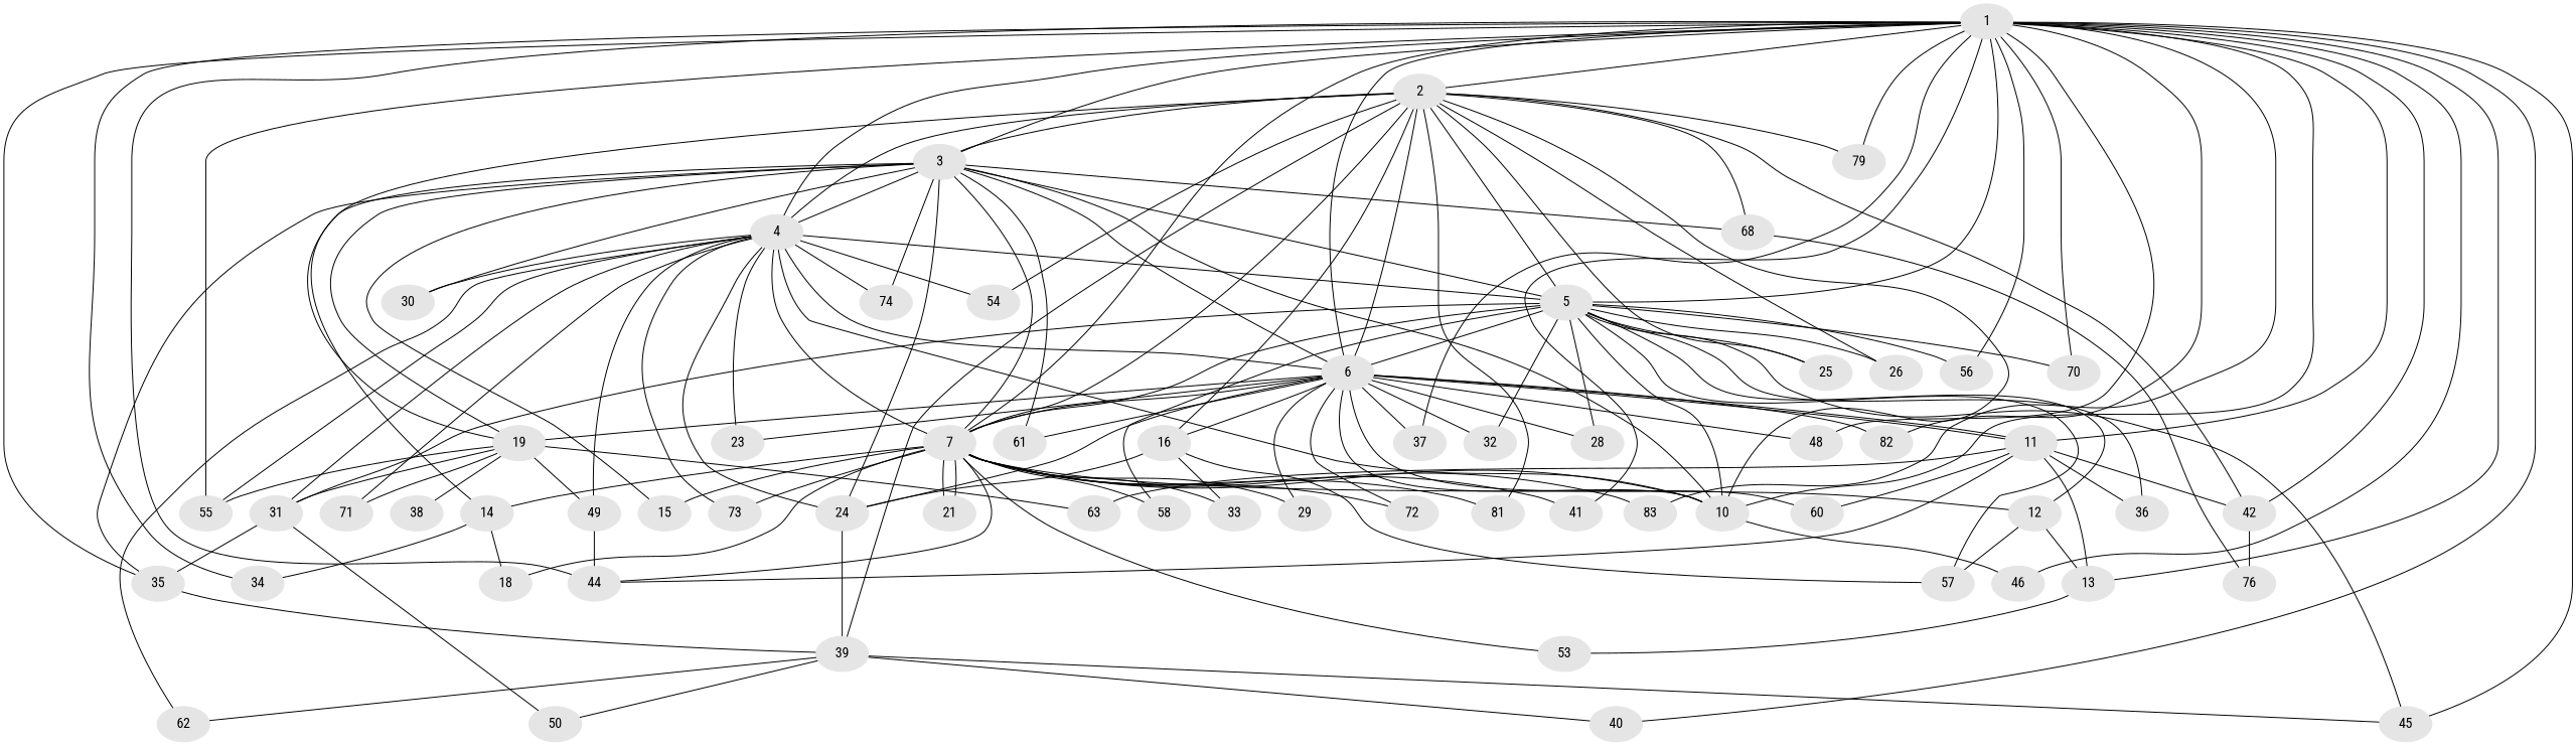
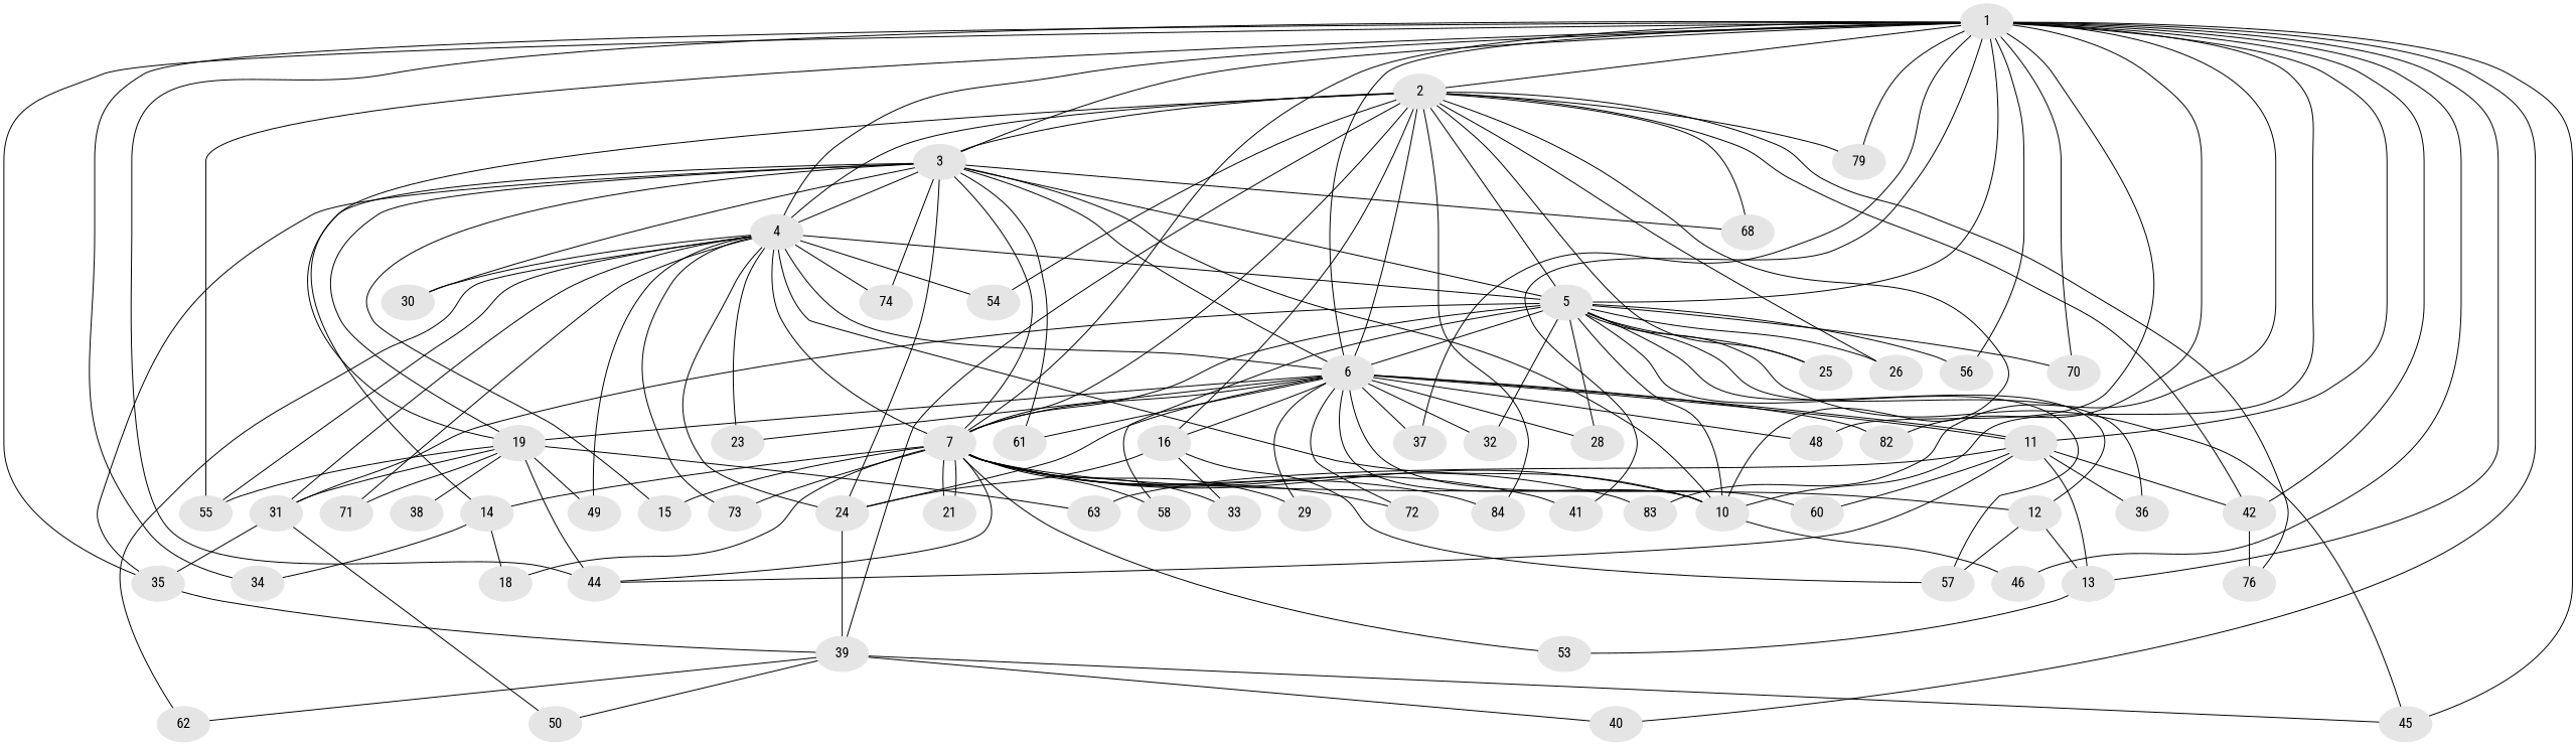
  graph {
    fontname="Roboto Condensed"
    node [color=gray90 fontname="Roboto Condensed" style=filled]
    edge [fontname="Roboto Condensed"]
    1 [super="+78"]
    2 [super="+66"]
    3 [super="+22"]
    4 [super="+17"]
    5 [super="+8"]
    6 [super="+67"]
    7 [super="+9"]
    10
    11 [super="+27"]
    13 [super="+47"]
    34
    35 [super="+64"]
    37
    40
    41
    42 [super="+51"]
    44 [super="+65"]
    45 [super="+69"]
    46
    48
    55 [super="+75"]
    56
    70
    79
    82
    83
    16 [super="+43"]
    19 [super="+20"]
    25
    26
    39 [super="+81"]
    54
    68
    76
-   84 [label=81]
+   84
    14 [super="+59"]
    15
    24 [super="+77"]
    30
    61
    74
    23
    31 [super="+52"]
    49
    62
    71
    73
    12 [super="+80"]
    28
    32
    36
    57
    58
    29
    60
    72
    18
    21
    33
    53
    63
    38
    50
    1 -- 2
    1 -- 3
    1 -- 4
    1 -- 5 [weight=2]
    1 -- 6
    1 -- 7 [weight=2]
    1 -- 10
    1 -- 11
    1 -- 13
    1 -- 34
    1 -- 35
    1 -- 37
    1 -- 40
    1 -- 41
    1 -- 42
    1 -- 44
    1 -- 45
    1 -- 46
    1 -- 48
    1 -- 55
    1 -- 56
    1 -- 70
    1 -- 79
    1 -- 82
    1 -- 83
    2 -- 3
    2 -- 4 [weight=2]
    2 -- 5 [weight=2]
    2 -- 6
    2 -- 7 [weight=2]
    2 -- 10
    2 -- 42
    2 -- 79
    2 -- 16
    2 -- 19 [weight=2]
    2 -- 25
    2 -- 26
    2 -- 39
    2 -- 54
    2 -- 68
-   68 -- 76
+   2 -- 76
    2 -- 84
    3 -- 4 [weight=2]
    3 -- 5 [weight=2]
    3 -- 6
    3 -- 7 [weight=2]
    3 -- 10
    3 -- 35
    3 -- 19
    3 -- 68
    3 -- 14
    3 -- 15
    3 -- 24
    3 -- 30
    3 -- 61
    3 -- 74
    4 -- 5 [weight=2]
    4 -- 6
    4 -- 7 [weight=2]
    4 -- 10
    4 -- 55
    4 -- 54
    4 -- 24
    4 -- 30
    4 -- 74
    4 -- 23
    4 -- 31
    4 -- 49
    4 -- 62
    4 -- 71
    4 -- 73
    5 -- 6 [weight=2]
    5 -- 7 [weight=4]
    5 -- 10 [weight=2]
    5 -- 45
    5 -- 56
    5 -- 70
    5 -- 25
    5 -- 26
    5 -- 31
    5 -- 12
    5 -- 28
    5 -- 32
    5 -- 36
    5 -- 57
    5 -- 58
    6 -- 7 [weight=2]
    6 -- 10
    6 -- 11
    6 -- 11
    6 -- 37
    6 -- 48
    6 -- 82
    6 -- 16 [weight=2]
    6 -- 19
    6 -- 24
    6 -- 61
    6 -- 23
    6 -- 28
    6 -- 32
    6 -- 29
    6 -- 60
    6 -- 72
    7 -- 10 [weight=2]
    7 -- 41
    7 -- 44
    7 -- 83
    7 -- 84
    7 -- 14 [weight=2]
    7 -- 15
    7 -- 73
    7 -- 12
    7 -- 58
    7 -- 29
    7 -- 72
    7 -- 18
    7 -- 21
    7 -- 21
    7 -- 33
    7 -- 53
    10 -- 46
    11 -- 13
    11 -- 42
    11 -- 44
    11 -- 36
    11 -- 60
    11 -- 63
    13 -- 53
    35 -- 39
    42 -- 76
    16 -- 24
    16 -- 57
    16 -- 33
-   49 -- 44
+   19 -- 44
    19 -- 55
    19 -- 31
    19 -- 49
    19 -- 71
    19 -- 63
    19 -- 38
    39 -- 40
    39 -- 45
    39 -- 62
    39 -- 50
    14 -- 34
    14 -- 18
    24 -- 39
    31 -- 35
    31 -- 50
    12 -- 13
    12 -- 57
  }
